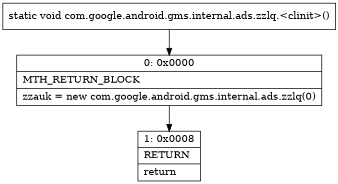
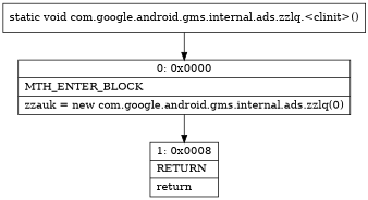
  digraph {
    node [shape=record]
-   n1 [label="{0\:\ 0x0000|MTH_RETURN_BLOCK\l|zzauk = new com.google.android.gms.internal.ads.zzlq(0)\l}"]
+   n1 [label="{0\:\ 0x0000|MTH_ENTER_BLOCK\l|zzauk = new com.google.android.gms.internal.ads.zzlq(0)\l}"]
    n2 [label="{1\:\ 0x0008|RETURN\l|return\l}"]
    n3 [label="{static void com.google.android.gms.internal.ads.zzlq.\<clinit\>() }"]
    n1 -> n2
    n3 -> n1
  }
